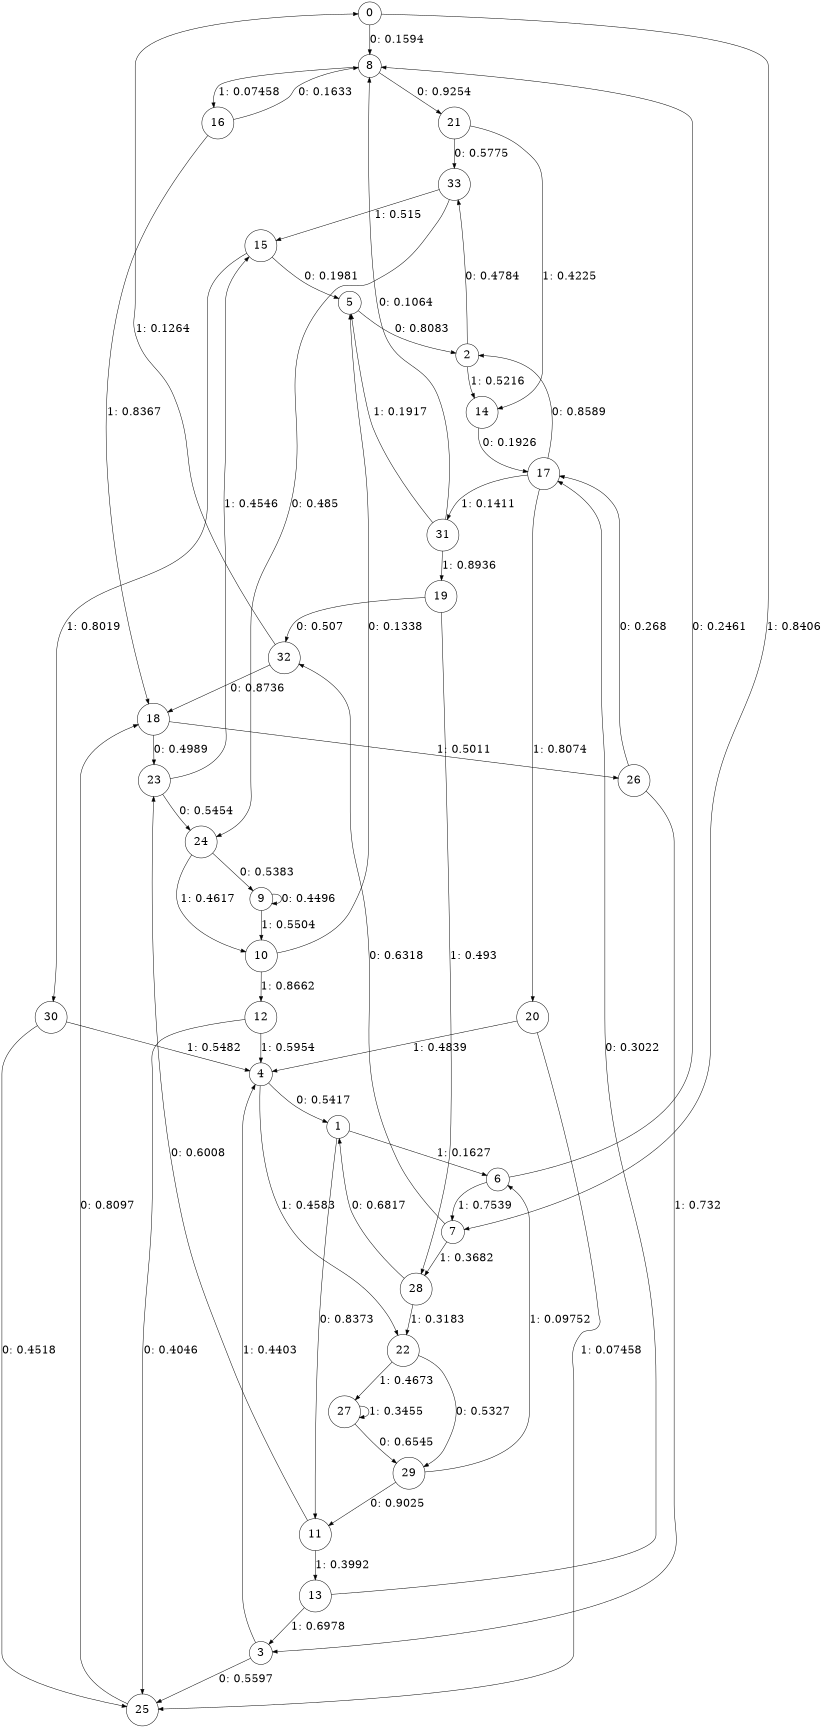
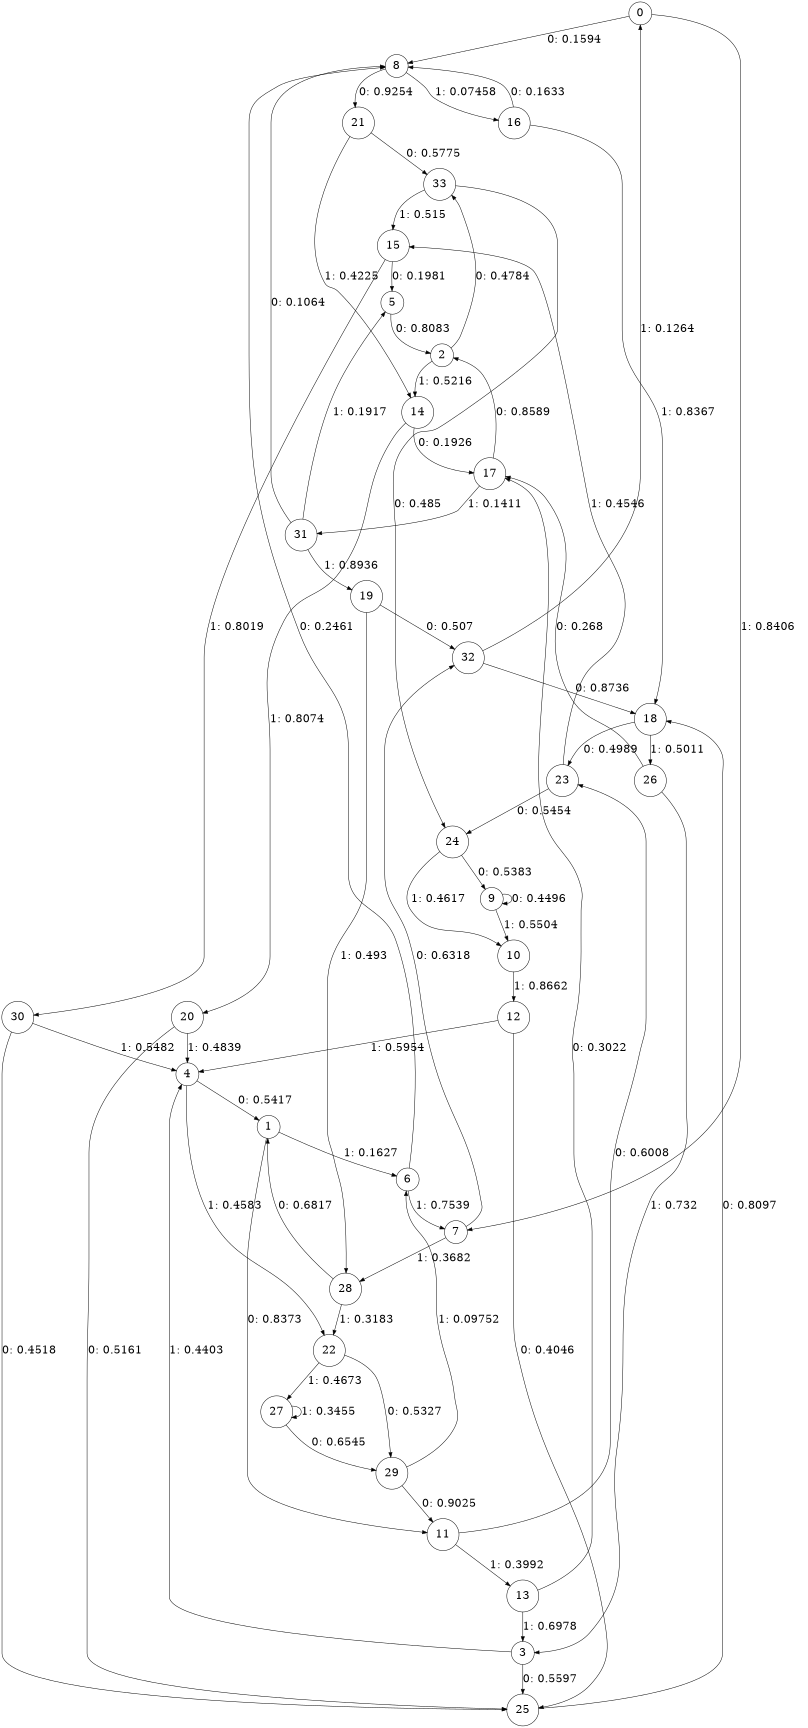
  digraph {
    node [fontsize=24 shape=circle]
    edge [fontsize=24]
    0
    8
    7
    21
    16
    32
    28
    33
    14
    18
    1
    22
    11
    6
    23
    13
    15
    24
    17
    3
    2
    20
    5
    30
    9
    10
    31
    25
    4
    26
    29
    27
    19
    12
    0 -> 8 [label="0: 0.1594   "]
    0 -> 7 [label="1: 0.8406   "]
    8 -> 21 [label="0: 0.9254   "]
    8 -> 16 [label="1: 0.07458  "]
    7 -> 32 [label="0: 0.6318   "]
    7 -> 28 [label="1: 0.3682   "]
    21 -> 33 [label="0: 0.5775   "]
    21 -> 14 [label="1: 0.4225   "]
    16 -> 8 [label="0: 0.1633   "]
    16 -> 18 [label="1: 0.8367   "]
    32 -> 0 [label="1: 0.1264   "]
    32 -> 18 [label="0: 0.8736   "]
    28 -> 1 [label="0: 0.6817   "]
    28 -> 22 [label="1: 0.3183   "]
    33 -> 15 [label="1: 0.515    "]
    33 -> 24 [label="0: 0.485    "]
    14 -> 17 [label="0: 0.1926   "]
-   17 -> 20 [label="1: 0.8074   "]
+   14 -> 20 [label="1: 0.8074   "]
    18 -> 23 [label="0: 0.4989   "]
    18 -> 26 [label="1: 0.5011   "]
    1 -> 11 [label="0: 0.8373   "]
    1 -> 6 [label="1: 0.1627   "]
    22 -> 29 [label="0: 0.5327   "]
    22 -> 27 [label="1: 0.4673   "]
    11 -> 23 [label="0: 0.6008   "]
    11 -> 13 [label="1: 0.3992   "]
    6 -> 8 [label="0: 0.2461   "]
    6 -> 7 [label="1: 0.7539   "]
    23 -> 15 [label="1: 0.4546   "]
    23 -> 24 [label="0: 0.5454   "]
    13 -> 17 [label="0: 0.3022   "]
    13 -> 3 [label="1: 0.6978   "]
    15 -> 5 [label="0: 0.1981   "]
    15 -> 30 [label="1: 0.8019   "]
    24 -> 9 [label="0: 0.5383   "]
    24 -> 10 [label="1: 0.4617   "]
    17 -> 2 [label="0: 0.8589   "]
    17 -> 31 [label="1: 0.1411   "]
    3 -> 25 [label="0: 0.5597   "]
    3 -> 4 [label="1: 0.4403   "]
    2 -> 33 [label="0: 0.4784   "]
    2 -> 14 [label="1: 0.5216   "]
-   20 -> 25 [label="1: 0.07458  "]
+   20 -> 25 [label="0: 0.5161   "]
    20 -> 4 [label="1: 0.4839   "]
    5 -> 2 [label="0: 0.8083   "]
    30 -> 25 [label="0: 0.4518   "]
    30 -> 4 [label="1: 0.5482   "]
    9 -> 9 [label="0: 0.4496   "]
    9 -> 10 [label="1: 0.5504   "]
-   10 -> 5 [label="0: 0.1338   "]
    10 -> 12 [label="1: 0.8662   "]
    31 -> 8 [label="0: 0.1064   "]
    31 -> 5 [label="1: 0.1917   "]
    31 -> 19 [label="1: 0.8936   "]
    25 -> 18 [label="0: 0.8097   "]
    4 -> 1 [label="0: 0.5417   "]
    4 -> 22 [label="1: 0.4583   "]
    26 -> 17 [label="0: 0.268    "]
    26 -> 3 [label="1: 0.732    "]
    29 -> 11 [label="0: 0.9025   "]
    29 -> 6 [label="1: 0.09752  "]
    27 -> 29 [label="0: 0.6545   "]
    27 -> 27 [label="1: 0.3455   "]
    19 -> 32 [label="0: 0.507    "]
    19 -> 28 [label="1: 0.493    "]
    12 -> 25 [label="0: 0.4046   "]
    12 -> 4 [label="1: 0.5954   "]
  }
